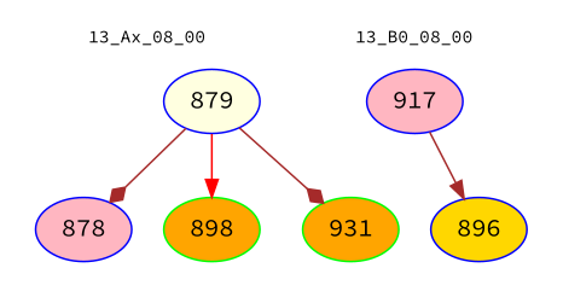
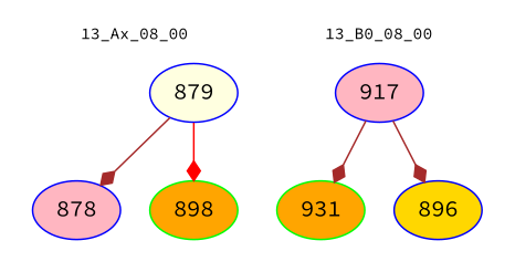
  digraph {
    fontname="Source Code Pro"
    node [color=blue fillcolor=lightpink fontname="Source Code Pro" style=filled]
    edge [arrowhead=diamond color=brown fontname="Source Code Pro"]
    n1 [fillcolor=lightyellow label=879]
    n2 [label=878]
    n3 [color=green fillcolor=orange label=898]
    n4 [label=917]
    n5 [fillcolor=gold label=896]
    n6 [color=green fillcolor=orange label=931]
    subgraph cluster_1 {
      color=white
      fontsize=10
      label="13_Ax_08_00"
      n1
      n2
      n3
    }
    subgraph cluster_2 {
      color=white
      fontsize=10
      label="13_B0_08_00"
      n4
      n5
      n6
    }
    n1 -> n2
-   n1 -> n3 [arrowhead=normal color=red]
-   n4 -> n5 [arrowhead=normal]
-   n1 -> n6
+   n1 -> n3 [color=red]
+   n4 -> n5
+   n4 -> n6
  }
